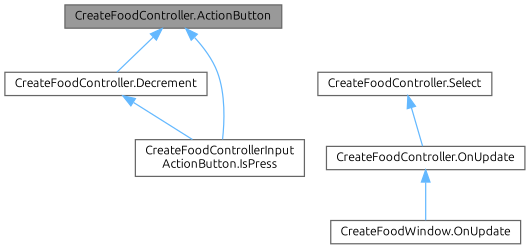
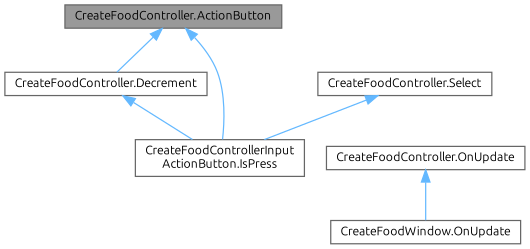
  digraph {
    fontname=Ubuntu
    rankdir=TB
    node [color=grey40 fillcolor=white fontname=Ubuntu fontsize=10 shape=box style=filled]
    edge [color=steelblue1 dir=back fontname=Ubuntu fontsize=10 labelfontname=Helvetica labelfontsize=10 style=solid]
    n1 [color=gray40 fillcolor=grey60 fontcolor=black height=0.2 label="CreateFoodController.ActionButton" width=0.4]
    n2 [height=0.2 label="CreateFoodController.Decrement" width=0.4]
    n3 [height=0.2 label="CreateFoodControllerInput\lActionButton.IsPress" width=0.4]
    n4 [height=0.2 label="CreateFoodController.Select" width=0.4]
    n5 [height=0.2 label="CreateFoodController.OnUpdate" width=0.4]
    n6 [height=0.2 label="CreateFoodWindow.OnUpdate" width=0.4]
    n1 -> n2
    n1 -> n3
    n2 -> n3
-   n4 -> n5
+   n4 -> n3
    n5 -> n6
  }
